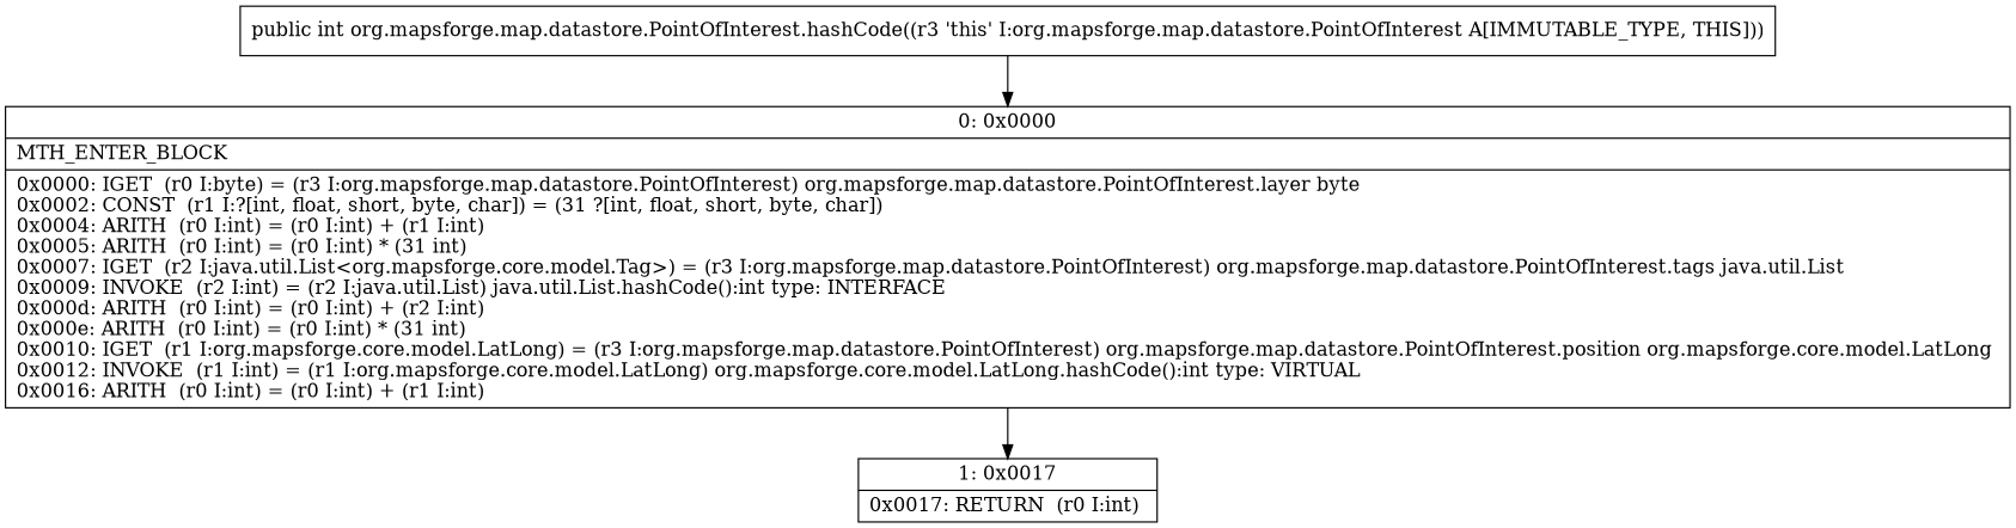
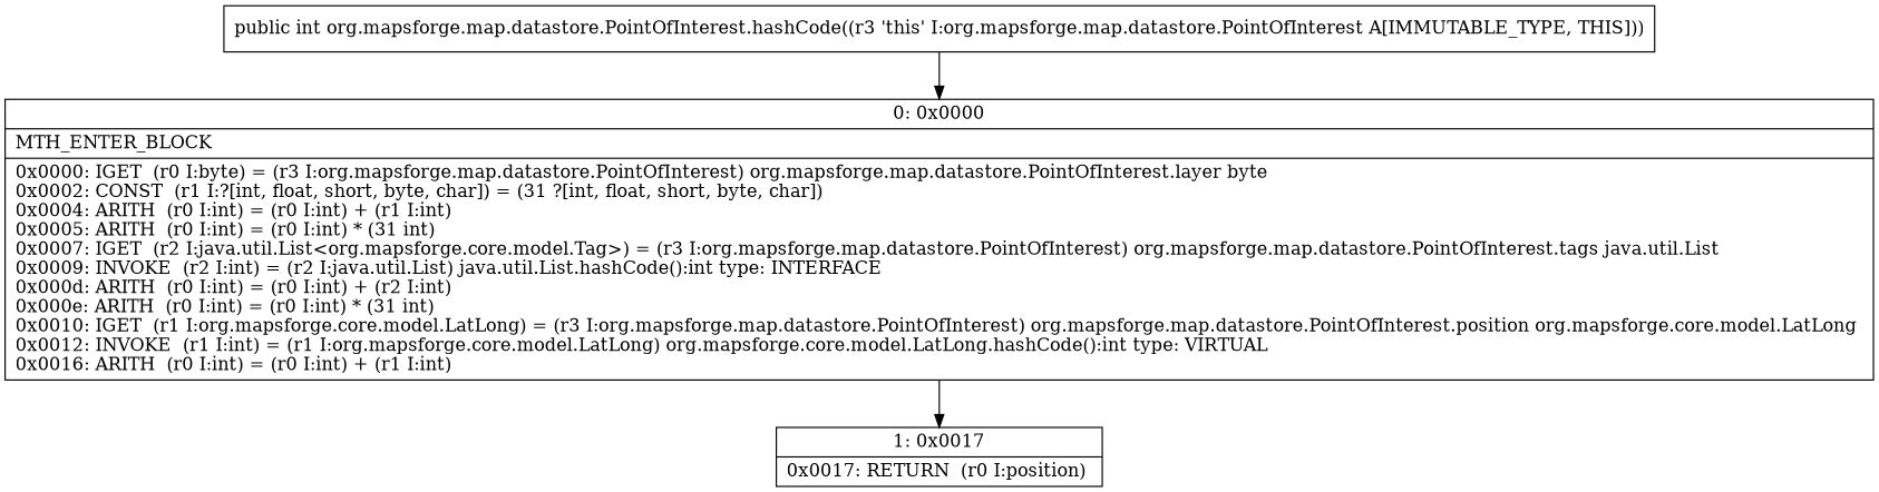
  digraph {
    fontname="DejaVu Serif"
    node [shape=record fontname="DejaVu Serif"]
    edge [fontname="DejaVu Serif"]
    n1 [label="{0\:\ 0x0000|MTH_ENTER_BLOCK\l|0x0000: IGET  (r0 I:byte) = (r3 I:org.mapsforge.map.datastore.PointOfInterest) org.mapsforge.map.datastore.PointOfInterest.layer byte \l0x0002: CONST  (r1 I:?[int, float, short, byte, char]) = (31 ?[int, float, short, byte, char]) \l0x0004: ARITH  (r0 I:int) = (r0 I:int) + (r1 I:int) \l0x0005: ARITH  (r0 I:int) = (r0 I:int) * (31 int) \l0x0007: IGET  (r2 I:java.util.List\<org.mapsforge.core.model.Tag\>) = (r3 I:org.mapsforge.map.datastore.PointOfInterest) org.mapsforge.map.datastore.PointOfInterest.tags java.util.List \l0x0009: INVOKE  (r2 I:int) = (r2 I:java.util.List) java.util.List.hashCode():int type: INTERFACE \l0x000d: ARITH  (r0 I:int) = (r0 I:int) + (r2 I:int) \l0x000e: ARITH  (r0 I:int) = (r0 I:int) * (31 int) \l0x0010: IGET  (r1 I:org.mapsforge.core.model.LatLong) = (r3 I:org.mapsforge.map.datastore.PointOfInterest) org.mapsforge.map.datastore.PointOfInterest.position org.mapsforge.core.model.LatLong \l0x0012: INVOKE  (r1 I:int) = (r1 I:org.mapsforge.core.model.LatLong) org.mapsforge.core.model.LatLong.hashCode():int type: VIRTUAL \l0x0016: ARITH  (r0 I:int) = (r0 I:int) + (r1 I:int) \l}"]
-   n2 [label="{1\:\ 0x0017|0x0017: RETURN  (r0 I:int) \l}"]
+   n2 [label="{1\:\ 0x0017|0x0017: RETURN  (r0 I:position) \l}"]
    n3 [label="{public int org.mapsforge.map.datastore.PointOfInterest.hashCode((r3 'this' I:org.mapsforge.map.datastore.PointOfInterest A[IMMUTABLE_TYPE, THIS])) }"]
    n1 -> n2
    n3 -> n1
  }
